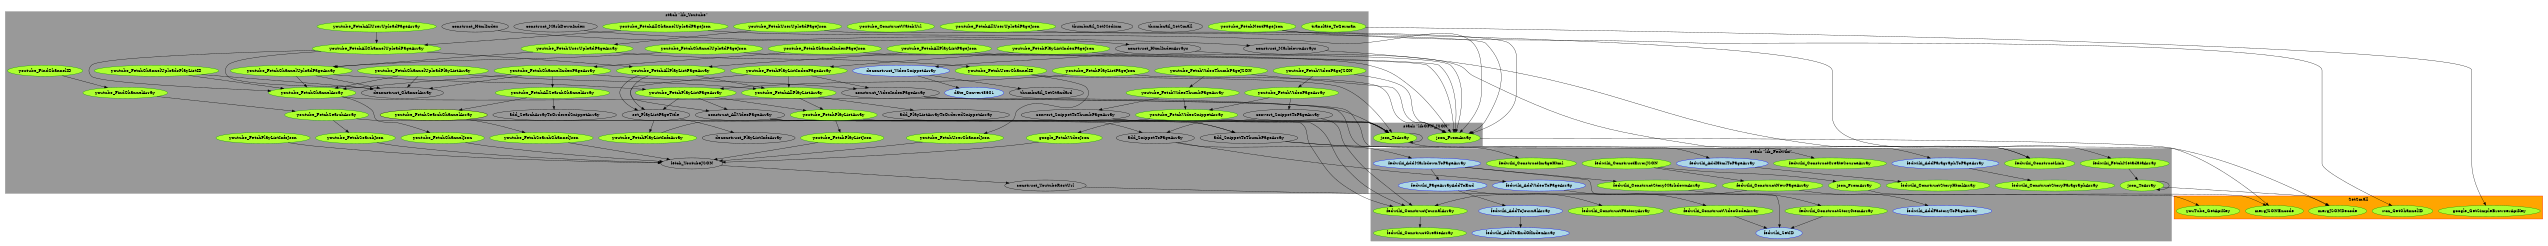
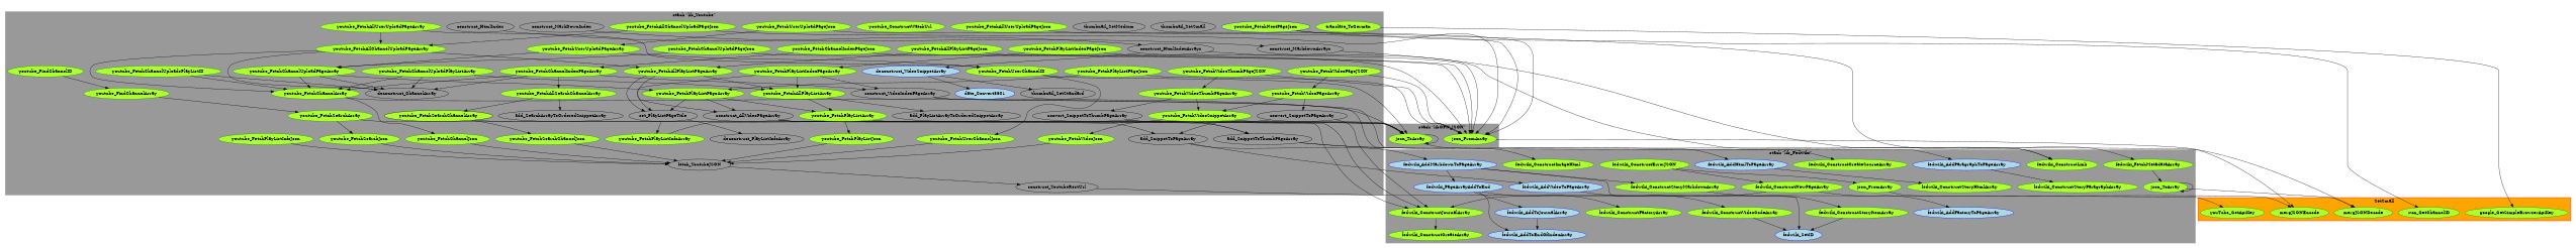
  digraph {
    clusterrank=true
    node [color=Green4 fillcolor=GreenYellow style=filled]
    n1 [label=convert_SnippetToThumbPageArray color="" fillcolor="" style=""]
    n2 [label=construct_HtmlIndex color="" fillcolor="" style=""]
    n3 [label=fetch_YoutubeJSON color="" fillcolor="" style=""]
    n4 [label=construct_VideoIndexPageArray color="" fillcolor="" style=""]
    n5 [label=convert_SnippetToPageArray color="" fillcolor="" style=""]
    n6 [label=construct_YoutubeRestUrl color="" fillcolor="" style=""]
    n7 [label=construct_MarkDownIndex color="" fillcolor="" style=""]
    n8 [label=construct_AllVideoPageArray color="" fillcolor="" style=""]
    n9 [label=add_SnippetToPageArray color="" fillcolor="" style=""]
    n10 [label=construct_MarkdownArrays color="" fillcolor="" style=""]
    n11 [label=construct_HtmlIndexArrays color="" fillcolor="" style=""]
    n12 [label=add_SnippetToThumbPageArray color="" fillcolor="" style=""]
    n13 [label=set_PlayListPageTitle color="" fillcolor="" style=""]
    n14 [label=thumbnail_SetSmall color="" fillcolor="" style=""]
    n15 [label=thumbnail_SetStandard color="" fillcolor="" style=""]
    n16 [label=deconstruct_ChannelArray color="" fillcolor="" style=""]
    n17 [label=add_PlayListArrayToOrderedSnippetArray color="" fillcolor="" style=""]
    n18 [label=add_SearchArrayToOrderedSnippetArray color="" fillcolor="" style=""]
    n19 [label=thumbnail_SetMedium color="" fillcolor="" style=""]
    n20 [label=deconstruct_PlayListInfoArray color="" fillcolor="" style=""]
    n21 [color=Blue fillcolor=LightBlue label=fedwiki_AddParagraphToPageArray]
    n22 [color=Blue fillcolor=LightBlue label=fedwiki_SetID]
    n23 [color=Blue fillcolor=LightBlue label=fedwiki_AddToJournalArray]
    n24 [color=Blue fillcolor=LightBlue label=fedwiki_AddFactoryToPageArray]
    n25 [color=Blue fillcolor=LightBlue label=fedwiki_AddHtmlToPageArray]
    n26 [color=Blue fillcolor=LightBlue label=fedwiki_AddToEndOfIndexArray]
    n27 [color=Blue fillcolor=LightBlue label=fedwiki_AddMarkdownToPageArray]
    n28 [color=Blue fillcolor=LightBlue label=deconstruct_VideoSnippetArray]
    n29 [color=Blue fillcolor=LightBlue label=fedwiki_PageArrayAddToEnd]
    n30 [color=Blue fillcolor=LightBlue label=fedwiki_AddVideoToPageArray]
    n31 [color=Blue fillcolor=LightBlue label=date_Convert8601]
    n32 [label=youtube_FetchPlayListPageJson]
    n33 [label=youtube_FetchPlayListInfoArray]
    n34 [label=youtube_FetchPlayListIndexPageArray]
    n35 [label=youtube_FetchChannelIndexPageJson]
    n36 [label=fedwiki_ConstructJournalArray]
    n37 [label=youtube_FetchChannelUploadsPlayListID]
    n38 [label=youtube_FetchAllPlayListPageArray]
    n39 [label=google_GetSimpleBrowserApiKey]
    n40 [label=fedwiki_ConstructStoryParagraphArray]
    n41 [label=youtube_FetchChannelUploadPageArray]
    n42 [label=youtube_FetchAllChannelUploadPageJson]
    n43 [label=youtube_FetchPlayListIndexPageJson]
    n44 [label=json_ToArray]
    n45 [label=json_ToArray]
    n46 [label=youtube_FetchChannelJson]
    n47 [label=wcn_GetChannelID]
    n48 [label=youtube_FetchUserUploadPageArray]
    n49 [label=youtube_FetchVideoThumbPageArray]
    n50 [label=youtube_FetchUserChannelJson]
    n51 [label=youtube_ConstructWatchUrl]
    n52 [color=black label=youtube_FetchSearchChannelArray]
    n53 [label=mergJSONEncode]
    n54 [label=youtube_FetchPlayListInfoJson]
    n55 [label=youtube_FetchAllUserUploadPageJson]
    n56 [label=translate_ToGerman]
    n57 [label=youtube_FetchSearchJson]
    n58 [label=youtube_FetchAllPlayListArray]
    n59 [label=fedwiki_ConstructCreateSourceArray]
    n60 [label=youtube_FetchChannelIndexPageArray]
    n61 [label=youtube_FetchChannelUploadPageJson]
    n62 [label=json_FromArray]
    n63 [label=fedwiki_ConstructImageHtml]
    n64 [label=json_FromArray]
    n65 [label=mergJSONDecode]
    n66 [label=youtube_FetchPlayListJson]
    n67 [label=fedwiki_ConstructErrorJSON]
    n68 [label=youtube_FetchVideoThumbPageJSON]
    n69 [label=youtube_FetchPlayListArray]
-   n70 [label=google_FetchVideoJson]
+   n70 [label=youtube_FetchVideoJson]
    n71 [label=youtube_FindChannelID]
    n72 [label=fedwiki_ConstructStoryHtmlArray]
    n73 [label=fedwiki_ConstructLink]
    n74 [label=youtube_FetchVideoPageJSON]
    n75 [label=fedwiki_ConstructVideoCodeArray]
    n76 [label=youtube_FetchVideoSnippetArray]
    n77 [label=fedwiki_ConstructStoryMarkdownArray]
    n78 [label=youtube_FetchAllChannelUploadPageArray]
    n79 [label=youtube_FetchAllUserUploadPageArray]
    n80 [label=fedwiki_ConstructNewPageArray]
    n81 [label=youtube_FetchSearchArray]
    n82 [label=youtube_FetchChannelArray]
    n83 [label=youTube_GetApiKey]
    n84 [label=youtube_FetchPlayListPageArray]
    n85 [label=youtube_FetchSearchChannelJson]
    n86 [label=youtube_FindChannelArray]
    n87 [label=youtube_FetchAllPlayListPageJson]
    n88 [label=youtube_FetchChannelUploadPlayListArray]
    n89 [label=youtube_FetchAllSearchChannelArray]
    n90 [label=fedwiki_ConstructCreateArray]
    n91 [label=youtube_FetchVideoPageArray]
    n92 [label=fedwiki_ConstructStoryItemArray]
-   n93 [label=youtube_FetchNextPageJson]
+   n93 [color=Blue label=youtube_FetchNextPageJson]
    n94 [label=youtube_FetchUserChannelID]
    n95 [label=fedwiki_FetchMetadataArray]
    n96 [label=youtube_FetchUserUploadPageJson]
    n97 [label=fedwiki_ConstructFactoryArray]
    subgraph sub_1 {
      n1
      n2
      n3
      n4
      n5
      n6
      n7
      n8
    }
    subgraph sub_2 {
      n9
      n10
      n11
      n12
      n13
      n14
      n15
      n16
      n17
      n18
      n19
      n20
    }
    subgraph sub_3 {
      n21
      n22
      n23
      n24
      n25
      n26
      n27
      n28
      n29
      n30
      n31
    }
    subgraph sub_4 {
      n32
      n33
      n34
      n35
      n36
      n37
      n38
      n39
      n40
      n41
      n42
      n43
      n44
      n45
      n46
      n47
      n48
      n49
      n50
      n51
      n52
      n53
      n54
      n55
      n56
      n57
      n58
      n59
      n60
      n61
      n62
      n63
      n64
      n65
      n66
      n67
      n68
      n69
      n70
      n71
      n72
      n73
      n74
      n75
      n76
      n77
      n78
      n79
      n80
      n81
      n82
      n83
      n84
      n85
      n86
      n87
      n88
      n89
      n90
      n91
      n92
      n93
      n94
      n95
      n96
      n97
    }
    subgraph cluster_5 {
      color=red
      fillcolor=orange
      label=SetSmall
      style=filled
      n39
      n47
      n53
      n65
      n83
    }
    subgraph cluster_6 {
      color=grey60
      fillcolor=grey60
      label="stack \"lib_Fedwiki\""
      style=filled
      n21
      n22
      n23
      n24
      n25
      n26
      n27
      n29
      n30
      n36
      n40
      n45
      n59
      n63
      n64
      n67
      n72
      n73
      n75
      n77
      n80
      n90
      n92
      n95
      n97
    }
    subgraph cluster_7 {
      color=grey60
      fillcolor=grey60
      label="stack \"lib_Youtube\""
      style=filled
      n1
      n2
      n3
      n4
      n5
      n6
      n7
      n8
      n9
      n10
      n11
      n12
      n13
      n14
      n15
      n16
      n17
      n18
      n19
      n20
      n28
      n31
      n32
      n33
      n34
      n35
      n37
      n38
      n41
      n42
      n43
      n46
      n48
      n49
      n50
      n51
      n52
      n54
      n55
      n56
      n57
      n58
      n60
      n61
      n66
      n68
      n69
      n70
      n71
      n74
      n76
      n78
      n79
      n81
      n82
      n84
      n85
      n86
      n87
      n88
      n89
      n91
      n93
      n94
      n96
    }
    subgraph cluster_8 {
      color=grey60
      fillcolor=grey60
      label="stack \"libOPN_JSON\""
      style=filled
      n44
      n62
    }
    n1 -> n12
    n1 -> n36
    n2 -> n11
    n3 -> n6
    n4 -> n21
    n4 -> n59
    n5 -> n9
    n5 -> n36
    n6 -> n83
    n7 -> n10
    n8 -> n9
    n8 -> n12
    n8 -> n36
    n9 -> n27
    n9 -> n30
    n10 -> n73
    n11 -> n28
    n11 -> n73
    n12 -> n25
    n12 -> n63
    n13 -> n20
    n13 -> n33
    n21 -> n40
    n23 -> n26
    n25 -> n72
    n27 -> n22
    n27 -> n29
    n27 -> n77
    n28 -> n15
    n28 -> n31
    n29 -> n23
+   n29 -> n26
    n29 -> n97
    n30 -> n75
    n32 -> n62
    n32 -> n84
    n33 -> n44
    n34 -> n4
    n34 -> n13
    n34 -> n58
    n35 -> n60
    n35 -> n62
    n36 -> n90
    n37 -> n16
    n37 -> n82
    n38 -> n8
    n38 -> n13
    n38 -> n58
    n41 -> n16
    n41 -> n82
    n41 -> n84
    n42 -> n62
    n42 -> n78
    n43 -> n34
    n43 -> n62
    n44 -> n44
    n44 -> n65
    n45 -> n45
    n45 -> n65
    n46 -> n3
    n48 -> n41
    n48 -> n94
    n49 -> n1
    n49 -> n76
    n50 -> n3
    n52 -> n44
    n52 -> n85
    n54 -> n3
    n55 -> n62
    n56 -> n39
    n57 -> n3
    n58 -> n17
    n58 -> n69
    n60 -> n4
    n60 -> n16
    n60 -> n82
    n60 -> n89
    n61 -> n41
    n61 -> n62
    n62 -> n53
    n64 -> n53
    n66 -> n3
    n67 -> n64
    n67 -> n80
    n68 -> n49
    n68 -> n62
    n69 -> n44
    n69 -> n66
    n70 -> n3
    n71 -> n86
    n74 -> n62
    n74 -> n91
    n75 -> n22
    n76 -> n44
    n76 -> n70
    n77 -> n92
    n78 -> n16
    n78 -> n38
    n78 -> n82
    n79 -> n78
+   n79 -> n94
    n80 -> n24
    n80 -> n36
    n81 -> n44
    n81 -> n57
    n82 -> n44
    n82 -> n46
    n84 -> n8
    n84 -> n13
    n84 -> n69
    n85 -> n3
    n86 -> n81
    n87 -> n38
    n87 -> n62
    n88 -> n16
    n88 -> n58
    n88 -> n82
    n89 -> n18
    n89 -> n52
    n91 -> n5
    n91 -> n76
    n92 -> n22
    n93 -> n47
    n93 -> n95
    n94 -> n44
    n94 -> n50
    n95 -> n45
    n96 -> n48
    n96 -> n62
  }
